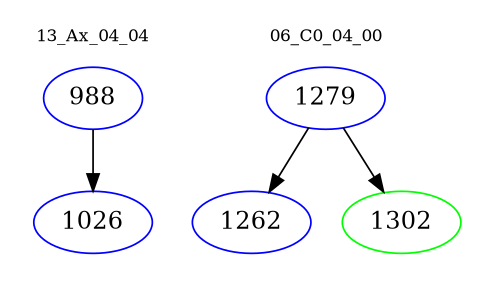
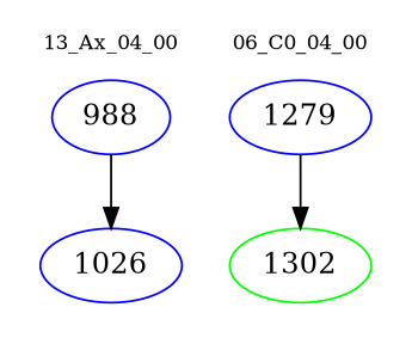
  digraph {
    fontname="DejaVu Serif"
    node [color=blue fontname="DejaVu Serif"]
    edge [color=black fontname="DejaVu Serif"]
    n1 [label=988]
    n2 [label=1026]
    n3 [label=1279]
-   n4 [label=1262]
    n5 [color=green label=1302]
    subgraph cluster_1 {
      color=white
      fontsize=10
-     label="13_Ax_04_04"
+     label="13_Ax_04_00"
      n1
      n2
    }
    subgraph cluster_2 {
      color=white
      fontsize=10
      label="06_C0_04_00"
      n3
-     n4
      n5
    }
    n1 -> n2
-   n3 -> n4
    n3 -> n5
  }
